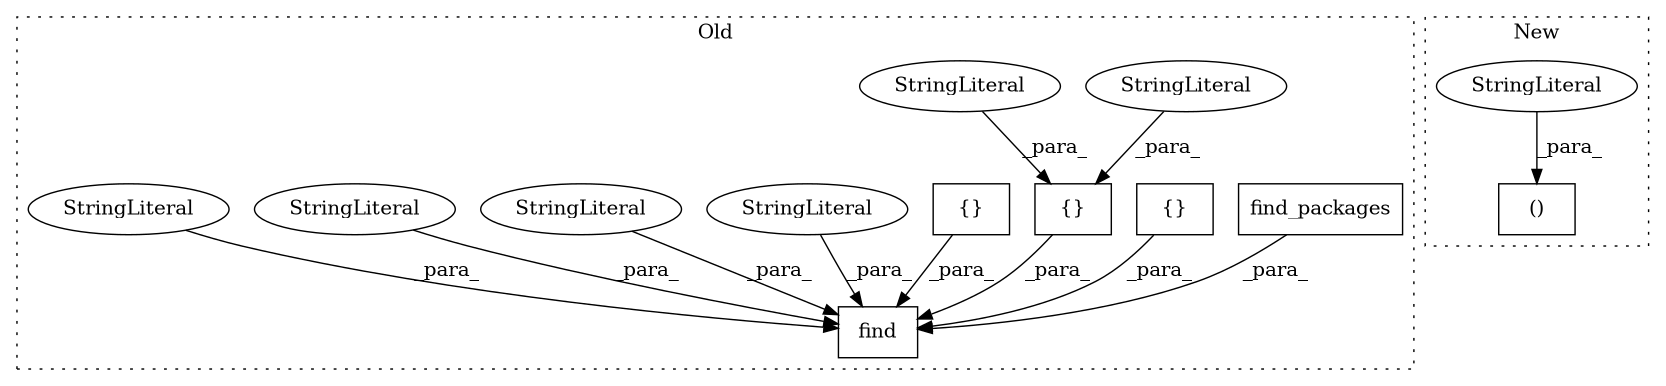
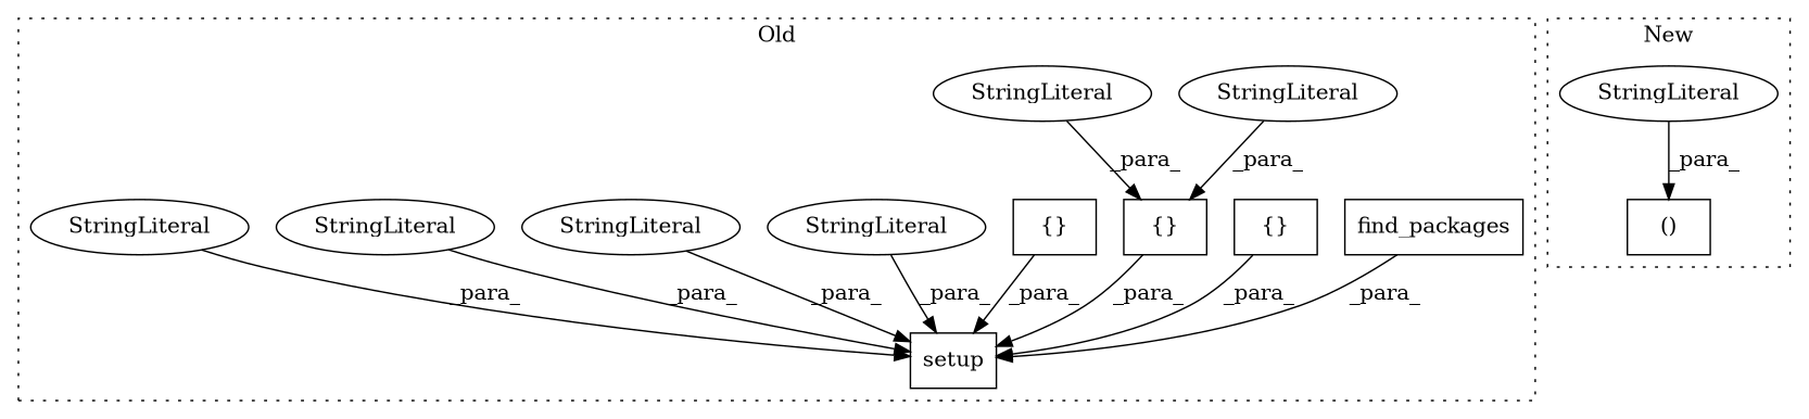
  digraph {
    node [a=45 l="1,1" s=960 shape=ellipse]
    n1 [a=32 l=15 label=find_packages s=1813 shape=box]
-   n2 [a=32 l="6,1" label=find s="1719,2457" shape=box]
+   n2 [a=32 l="6,1" label=setup s="1719,2457" shape=box]
    n3 [a=4 label="{}" s="1547,1638" shape=box]
    n4 [l=41 label=StringLiteral s=1548]
    n5 [a=4 label="{}" s="1649,1669" shape=box]
    n6 [l=48 label=StringLiteral s=1590]
    n7 [a=4 l=2 label="{}" s=1469 shape=box]
    n8 [l=22 label=StringLiteral s=2311]
    n9 [l=39 label=StringLiteral s=1746]
    n10 [l=17 label=StringLiteral s=1795]
    n11 [l=6 label=StringLiteral s=1725]
    n12 [a=106 l=58 label="()" shape=box]
    n13 [l=27 label=StringLiteral]
    subgraph cluster_1 {
      label=Old
      style=dotted
      n1
      n2
      n3
      n4
      n5
      n6
      n7
      n8
      n9
      n10
      n11
    }
    subgraph cluster_2 {
      label=New
      style=dotted
      n12
      n13
    }
    n1 -> n2 [label=_para_]
    n3 -> n2 [label=_para_]
    n4 -> n3 [label=_para_]
    n5 -> n2 [label=_para_]
    n6 -> n3 [label=_para_]
    n7 -> n2 [label=_para_]
    n8 -> n2 [label=_para_]
    n9 -> n2 [label=_para_]
    n10 -> n2 [label=_para_]
    n11 -> n2 [label=_para_]
    n13 -> n12 [label=_para_]
  }
